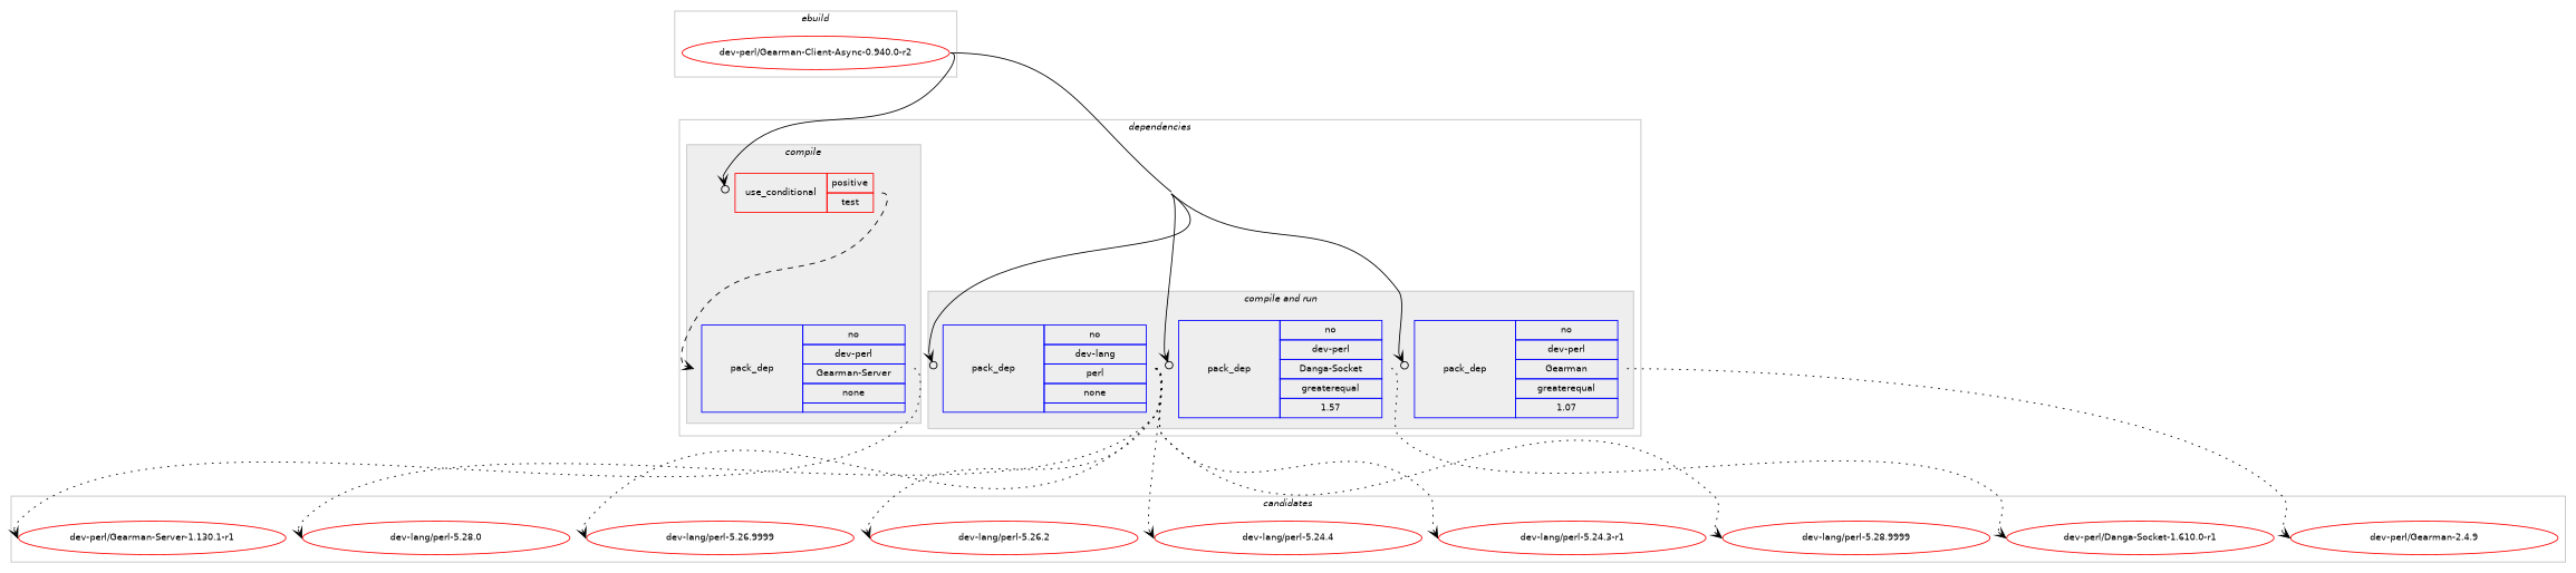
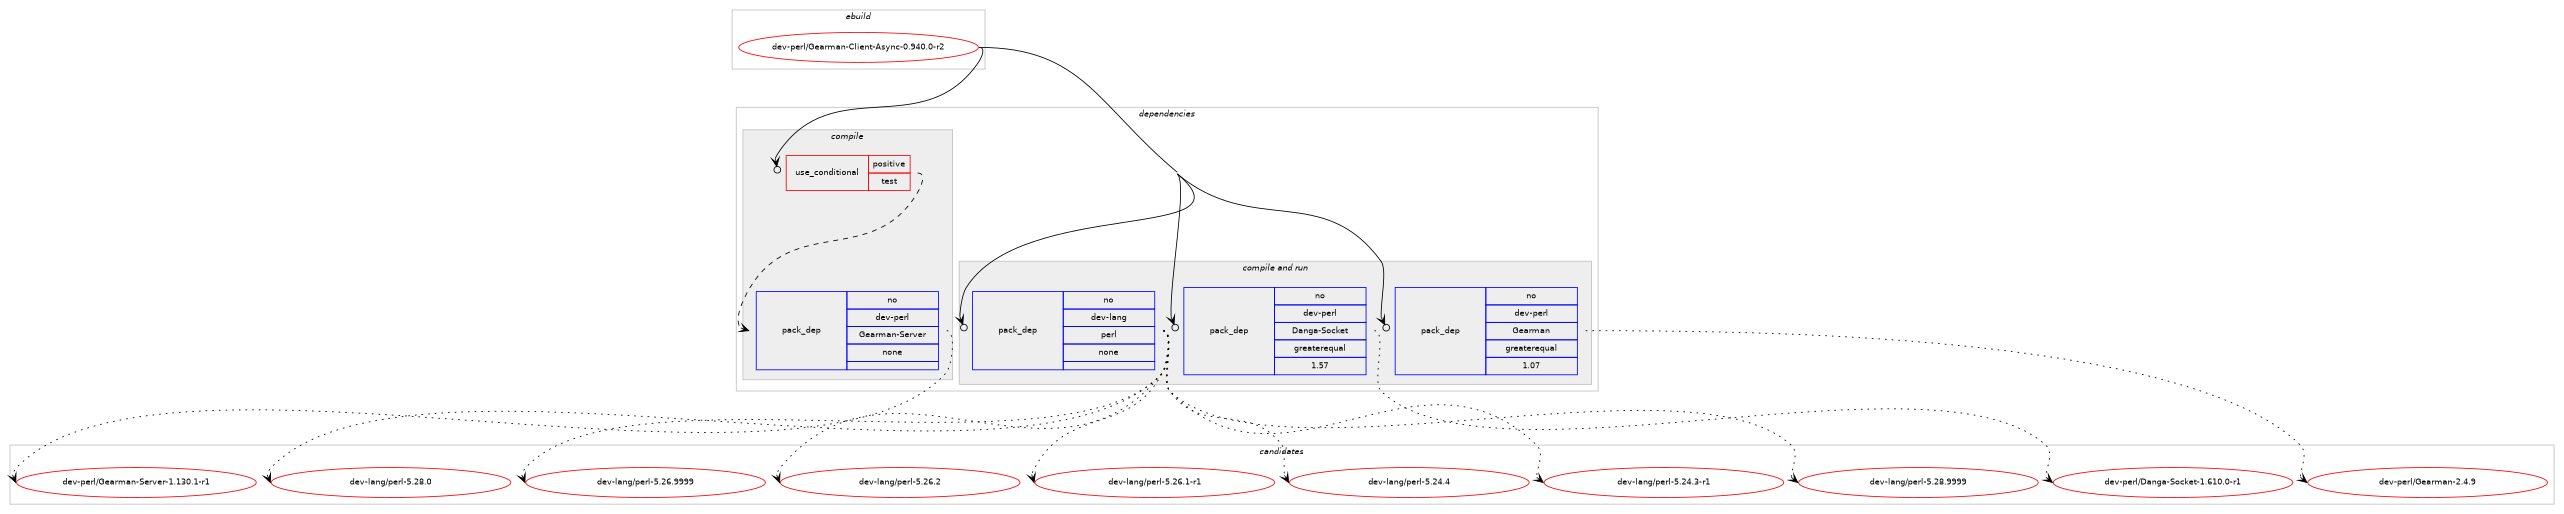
  digraph {
    compound=true
    concentrate=true
    fontname=Helvetica
    fontsize=10
    newrank=true
    rankdir=TB
    ranksep=1.5
    node [color=red fontname=Helvetica fontsize=10]
    edge [arrowhead=vee headport=w style=dotted tailport=e weight=100]
    n1 [label="dev-perl/Gearman-Client-Async-0.940.0-r2" width=4]
    n2 [color=blue label=<<TABLE BORDER="0" CELLBORDER="1" CELLSPACING="0" CELLPADDING="4" WIDTH="220"><TR><TD ROWSPAN="6" CELLPADDING="30">pack_dep</TD></TR><TR><TD WIDTH="110">no</TD></TR><TR><TD>dev-perl</TD></TR><TR><TD>Gearman-Server</TD></TR><TR><TD>none</TD></TR><TR><TD></TD></TR></TABLE>> shape=none]
    n3 [label=<<TABLE BORDER="0" CELLBORDER="1" CELLSPACING="0" CELLPADDING="4"><TR><TD ROWSPAN="3" CELLPADDING="10">use_conditional</TD></TR><TR><TD>positive</TD></TR><TR><TD>test</TD></TR></TABLE>> shape=none]
    n4 [color=blue label=<<TABLE BORDER="0" CELLBORDER="1" CELLSPACING="0" CELLPADDING="4" WIDTH="220"><TR><TD ROWSPAN="6" CELLPADDING="30">pack_dep</TD></TR><TR><TD WIDTH="110">no</TD></TR><TR><TD>dev-lang</TD></TR><TR><TD>perl</TD></TR><TR><TD>none</TD></TR><TR><TD></TD></TR></TABLE>> shape=none]
    n5 [color=blue label=<<TABLE BORDER="0" CELLBORDER="1" CELLSPACING="0" CELLPADDING="4" WIDTH="220"><TR><TD ROWSPAN="6" CELLPADDING="30">pack_dep</TD></TR><TR><TD WIDTH="110">no</TD></TR><TR><TD>dev-perl</TD></TR><TR><TD>Danga-Socket</TD></TR><TR><TD>greaterequal</TD></TR><TR><TD>1.57</TD></TR></TABLE>> shape=none]
    n6 [color=blue label=<<TABLE BORDER="0" CELLBORDER="1" CELLSPACING="0" CELLPADDING="4" WIDTH="220"><TR><TD ROWSPAN="6" CELLPADDING="30">pack_dep</TD></TR><TR><TD WIDTH="110">no</TD></TR><TR><TD>dev-perl</TD></TR><TR><TD>Gearman</TD></TR><TR><TD>greaterequal</TD></TR><TR><TD>1.07</TD></TR></TABLE>> shape=none]
    n7 [label="dev-perl/Gearman-Server-1.130.1-r1" width=4]
    n8 [label="dev-lang/perl-5.24.3-r1" width=4]
    n9 [label="dev-lang/perl-5.24.4" width=4]
+   n10 [label="dev-lang/perl-5.26.1-r1" width=4]
    n11 [label="dev-lang/perl-5.26.2" width=4]
    n12 [label="dev-lang/perl-5.26.9999" width=4]
    n13 [label="dev-lang/perl-5.28.0" width=4]
    n14 [label="dev-lang/perl-5.28.9999" width=4]
    n15 [label="dev-perl/Danga-Socket-1.610.0-r1" width=4]
    n16 [label="dev-perl/Gearman-2.4.9" width=4]
    subgraph cluster_1 {
      color=gray
      label=<<i>ebuild</i>>
      rank=same
      n1
    }
    subgraph cluster_2 {
      color=gray
      label=<<i>dependencies</i>>
      subgraph cluster_3 {
        color=gray
        fillcolor="#eeeeee"
        label=<<i>compile</i>>
        style=filled
        subgraph sub_4 {
          color=gray
          fillcolor="#eeeeee"
          label=<<i>compile</i>>
          style=filled
          n3
          subgraph sub_5 {
            color=gray
            fillcolor="#eeeeee"
            label=<<i>compile</i>>
            style=filled
            n2
          }
        }
      }
      subgraph cluster_6 {
        color=gray
        fillcolor="#eeeeee"
        label=<<i>compile and run</i>>
        style=filled
        subgraph sub_7 {
          color=gray
          fillcolor="#eeeeee"
          label=<<i>compile and run</i>>
          style=filled
          n4
        }
        subgraph sub_8 {
          color=gray
          fillcolor="#eeeeee"
          label=<<i>compile and run</i>>
          style=filled
          n5
        }
        subgraph sub_9 {
          color=gray
          fillcolor="#eeeeee"
          label=<<i>compile and run</i>>
          style=filled
          n6
        }
      }
      subgraph cluster_10 {
        color=gray
        fillcolor="#eeeeee"
        label=<<i>run</i>>
        style=filled
      }
    }
    subgraph cluster_11 {
      color=gray
      label=<<i>candidates</i>>
      rank=same
      subgraph sub_12 {
        color=black
        label=<<i>candidates</i>>
        nodesep=1
        rank=same
        n7
      }
      subgraph sub_13 {
        color=black
        label=<<i>candidates</i>>
        nodesep=1
        rank=same
        n8
        n9
+       n10
        n11
        n12
        n13
        n14
      }
      subgraph sub_14 {
        color=black
        label=<<i>candidates</i>>
        nodesep=1
        rank=same
        n15
      }
      subgraph sub_15 {
        color=black
        label=<<i>candidates</i>>
        nodesep=1
        rank=same
        n16
      }
    }
    n1 -> n3 [arrowhead=odotvee style=solid weight=20]
    n1 -> n4 [arrowhead=odotvee style=solid weight=20]
    n1 -> n5 [arrowhead=odotvee style=solid weight=20]
    n1 -> n6 [arrowhead=odotvee style=solid weight=20]
    n2 -> n7
    n3 -> n2 [style=dashed weight=20]
    n4 -> n8
    n4 -> n9
+   n4 -> n10
    n4 -> n11
    n4 -> n12
    n4 -> n13
    n4 -> n14
    n5 -> n15
    n6 -> n16
  }
